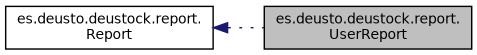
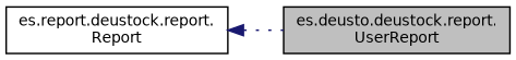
  digraph {
    rankdir=LR
    node [color=black fontname=Helvetica fontsize=10 shape=record style=filled]
    n1 [fillcolor=grey75 fontcolor=black height=0.2 label="es.deusto.deustock.report.\lUserReport" width=0.4]
-   n2 [fillcolor=white height=0.2 label="es.deusto.deustock.report.\lReport" width=0.4]
+   n2 [fillcolor=white height=0.2 label="es.report.deustock.report.\lReport" width=0.4]
    n2 -> n1 [color=midnightblue dir=back fontname=Helvetica fontsize=10 labelfontname=Helvetica labelfontsize=10 style=dotted]
  }
